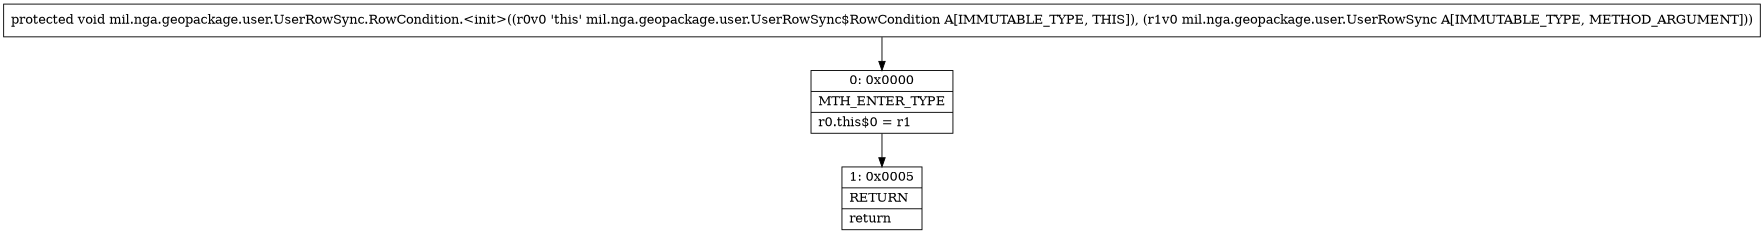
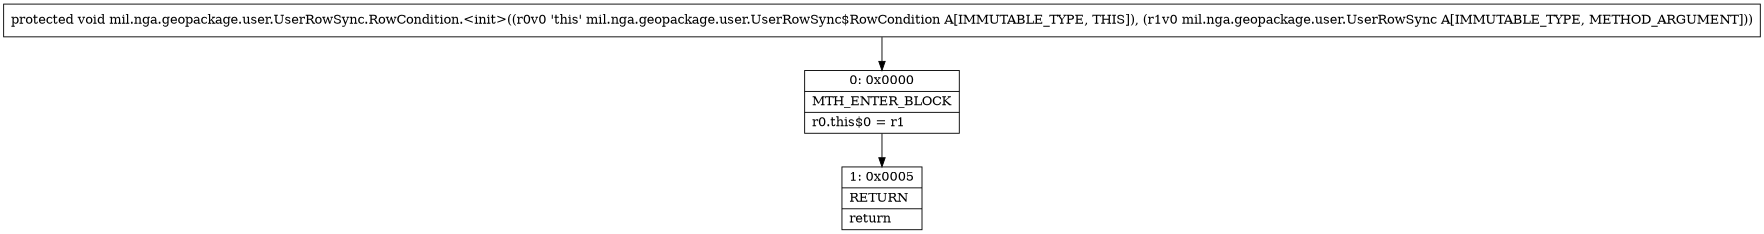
  digraph {
    node [shape=record]
-   n1 [label="{0\:\ 0x0000|MTH_ENTER_TYPE\l|r0.this$0 = r1\l}"]
+   n1 [label="{0\:\ 0x0000|MTH_ENTER_BLOCK\l|r0.this$0 = r1\l}"]
    n2 [label="{1\:\ 0x0005|RETURN\l|return\l}"]
    n3 [label="{protected void mil.nga.geopackage.user.UserRowSync.RowCondition.\<init\>((r0v0 'this' mil.nga.geopackage.user.UserRowSync$RowCondition A[IMMUTABLE_TYPE, THIS]), (r1v0 mil.nga.geopackage.user.UserRowSync A[IMMUTABLE_TYPE, METHOD_ARGUMENT])) }"]
    n1 -> n2
    n3 -> n1
  }
